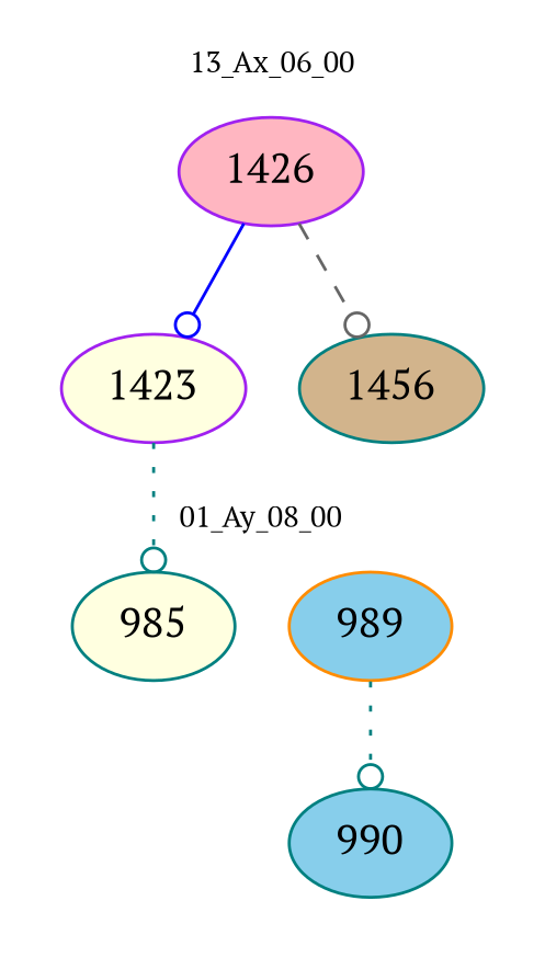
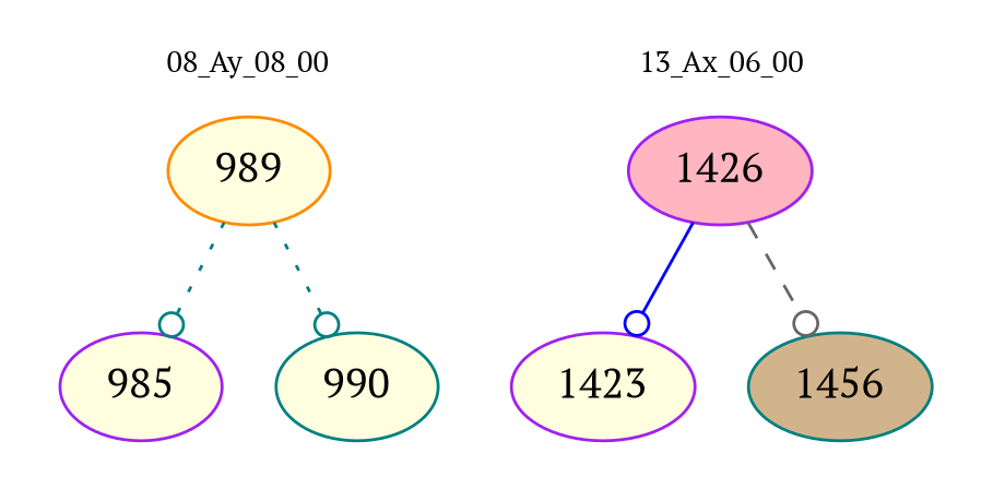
  digraph {
    fontname="PT Serif"
    node [color=purple fillcolor=skyblue fontname="PT Serif" style=filled]
    edge [arrowhead=odot color=teal fontname="PT Serif" style=dotted]
-   n1 [color=darkorange label=989]
-   n2 [color=teal fillcolor=lightyellow label=985]
-   n3 [color=teal label=990]
+   n1 [color=darkorange fillcolor=lightyellow label=989]
+   n2 [fillcolor=lightyellow label=985]
+   n3 [color=teal fillcolor=lightyellow label=990]
    n4 [fillcolor=lightpink label=1426]
    n5 [fillcolor=lightyellow label=1423]
    n6 [color=teal fillcolor=tan label=1456]
    subgraph cluster_1 {
      color=white
      fontsize=10
-     label="01_Ay_08_00"
+     label="08_Ay_08_00"
      n1
      n2
      n3
    }
    subgraph cluster_2 {
      color=white
      fontsize=10
      label="13_Ax_06_00"
      n4
      n5
      n6
    }
-   n5 -> n2
+   n1 -> n2
    n1 -> n3
    n4 -> n5 [color=blue style=solid]
    n4 -> n6 [color=gray40 style=dashed]
  }
